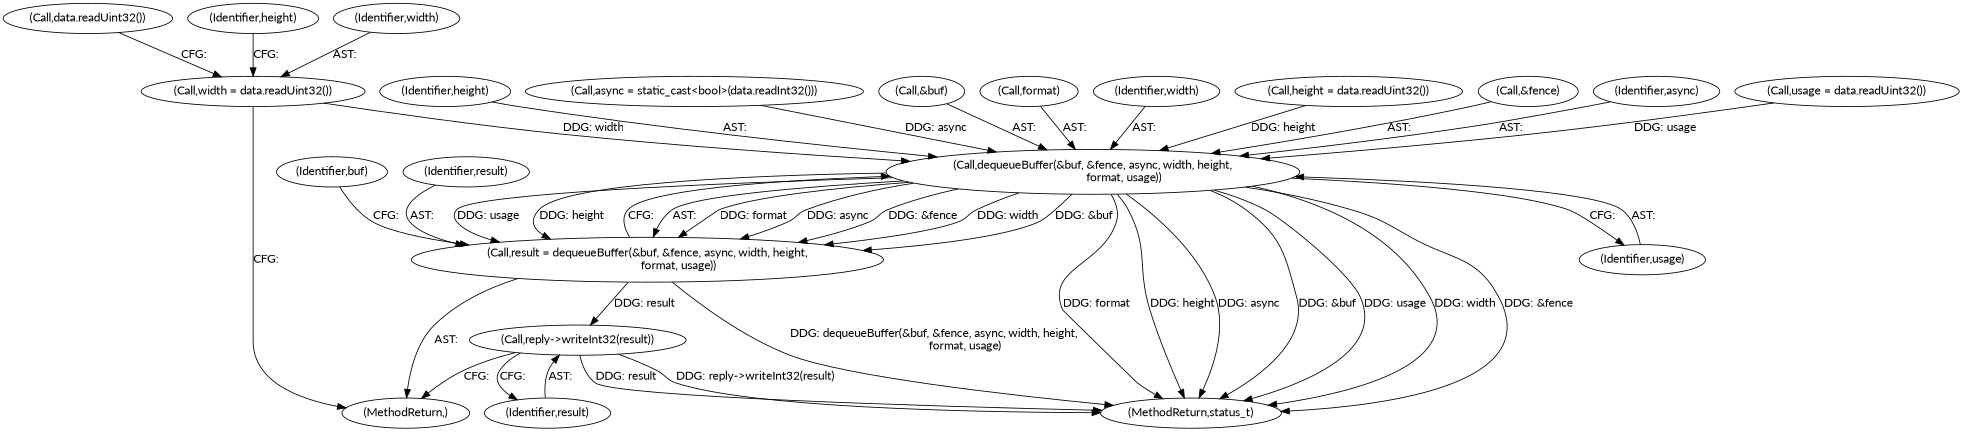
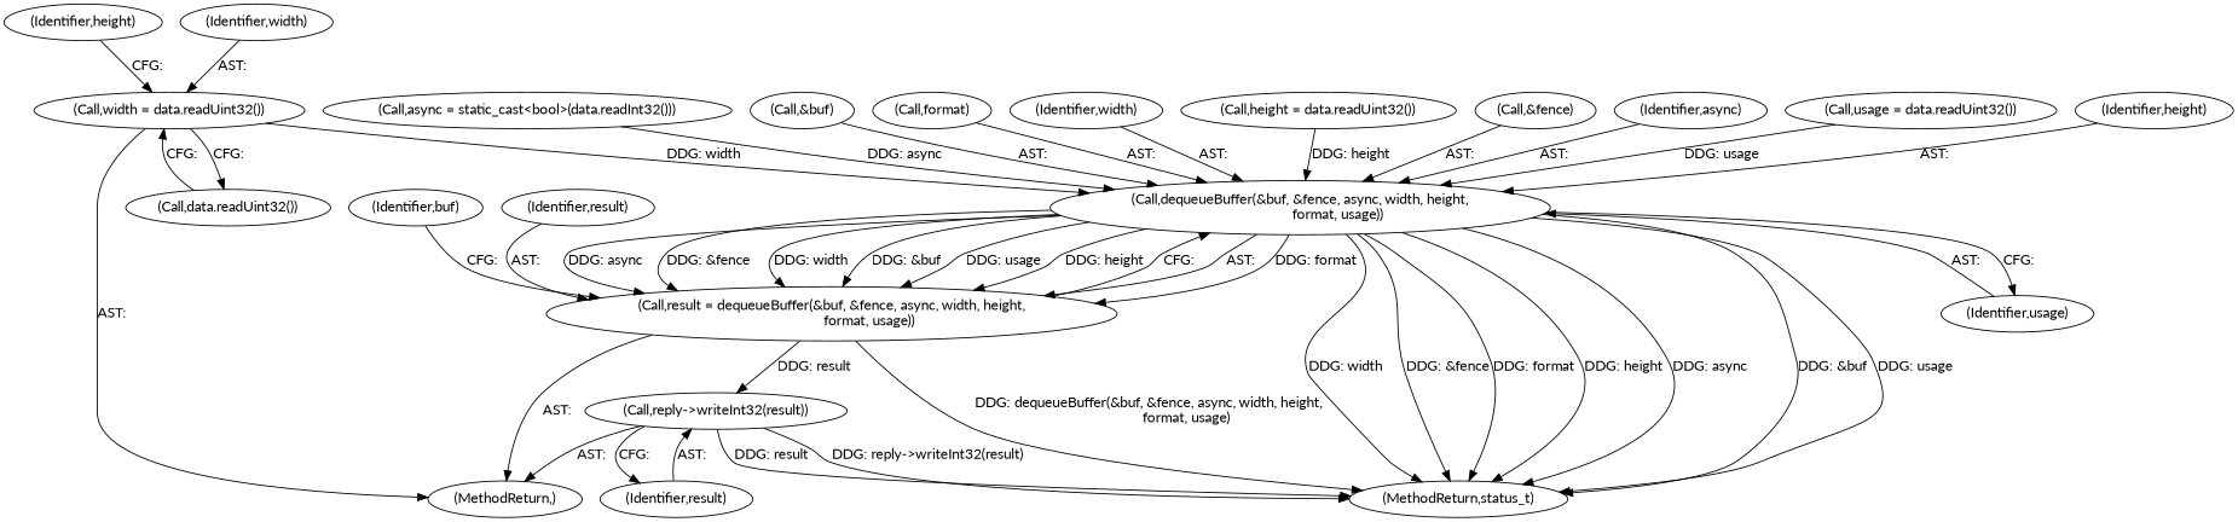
  digraph {
    fontname=Lato
    node [fontname=Lato]
    edge [fontname=Lato]
    n1 [label="(Call,width = data.readUint32())"]
    n2 [label="(Call,dequeueBuffer(&buf, &fence, async, width, height,\n                    format, usage))"]
    n3 [label="(MethodReturn,)"]
    n4 [label="(Call,data.readUint32())"]
    n5 [label="(Call,result = dequeueBuffer(&buf, &fence, async, width, height,\n                    format, usage))"]
    n6 [label="(MethodReturn,status_t)"]
    n7 [label="(Identifier,usage)"]
    n8 [label="(Call,reply->writeInt32(result))"]
    n9 [label="(Identifier,result)"]
    n10 [label="(Identifier,buf)"]
    n11 [label="(Call,usage = data.readUint32())"]
    n12 [label="(Identifier,height)"]
    n13 [label="(Call,async = static_cast<bool>(data.readInt32()))"]
    n14 [label="(Identifier,height)"]
    n15 [label="(Call,&buf)"]
    n16 [label="(Call,format)"]
    n17 [label="(Identifier,width)"]
    n18 [label="(Call,height = data.readUint32())"]
    n19 [label="(Call,&fence)"]
    n20 [label="(Identifier,width)"]
    n21 [label="(Identifier,result)"]
    n22 [label="(Identifier,async)"]
    n1 -> n2 [label="DDG: width"]
-   n1 -> n3 [label="CFG: "]
+   n1 -> n3 [label="AST: "]
+   n1 -> n4 [label="CFG: "]
    n2 -> n5 [label="AST: "]
    n2 -> n5 [label="DDG: format"]
    n2 -> n5 [label="DDG: async"]
    n2 -> n5 [label="DDG: &fence"]
    n2 -> n5 [label="DDG: width"]
    n2 -> n5 [label="DDG: &buf"]
    n2 -> n5 [label="DDG: usage"]
    n2 -> n5 [label="DDG: height"]
    n2 -> n6 [label="DDG: &buf"]
    n2 -> n6 [label="DDG: usage"]
    n2 -> n6 [label="DDG: width"]
    n2 -> n6 [label="DDG: &fence"]
    n2 -> n6 [label="DDG: format"]
    n2 -> n6 [label="DDG: height"]
    n2 -> n6 [label="DDG: async"]
    n2 -> n7 [label="CFG: "]
    n4 -> n1 [label="CFG: "]
    n5 -> n2 [label="CFG: "]
    n5 -> n3 [label="AST: "]
    n5 -> n6 [label="DDG: dequeueBuffer(&buf, &fence, async, width, height,\n                    format, usage)"]
    n5 -> n8 [label="DDG: result"]
    n7 -> n2 [label="AST: "]
-   n8 -> n3 [label="CFG: "]
+   n8 -> n3 [label="AST: "]
    n8 -> n6 [label="DDG: result"]
    n8 -> n6 [label="DDG: reply->writeInt32(result)"]
    n8 -> n9 [label="CFG: "]
    n9 -> n8 [label="AST: "]
    n10 -> n5 [label="CFG: "]
    n11 -> n2 [label="DDG: usage"]
    n12 -> n2 [label="AST: "]
    n13 -> n2 [label="DDG: async"]
    n14 -> n1 [label="CFG: "]
    n15 -> n2 [label="AST: "]
    n16 -> n2 [label="AST: "]
    n17 -> n2 [label="AST: "]
    n18 -> n2 [label="DDG: height"]
    n19 -> n2 [label="AST: "]
    n20 -> n1 [label="AST: "]
    n21 -> n5 [label="AST: "]
    n22 -> n2 [label="AST: "]
  }
